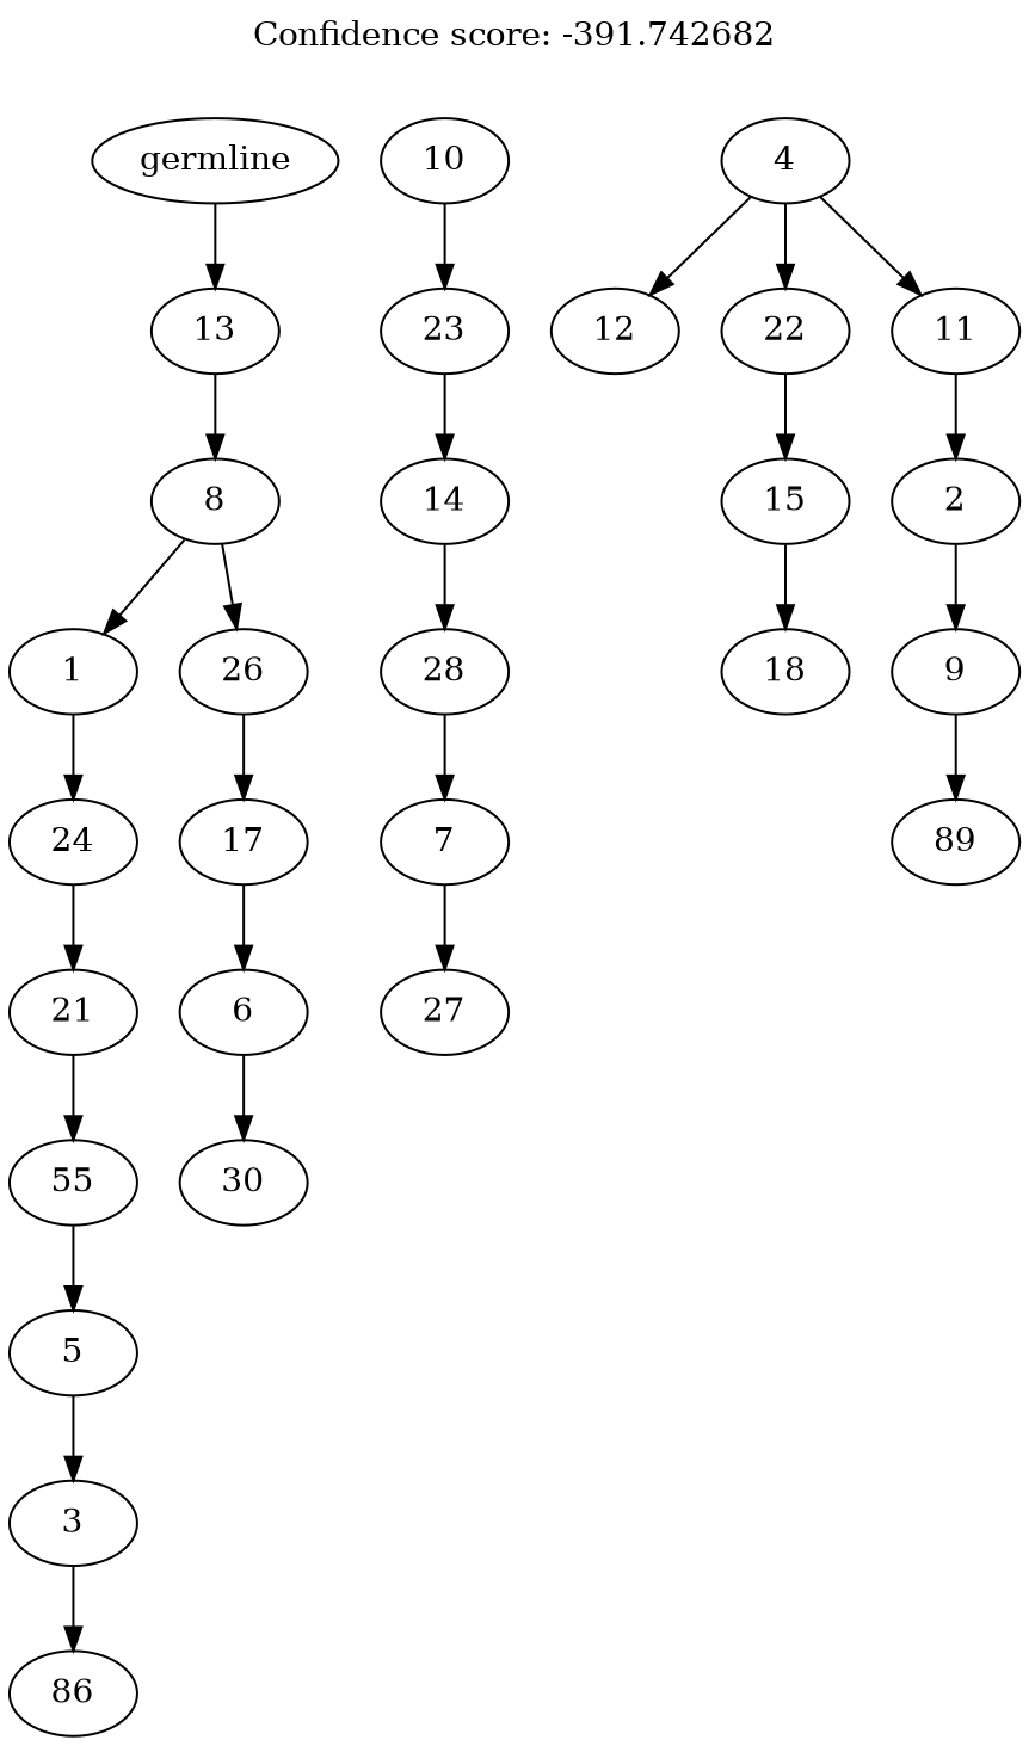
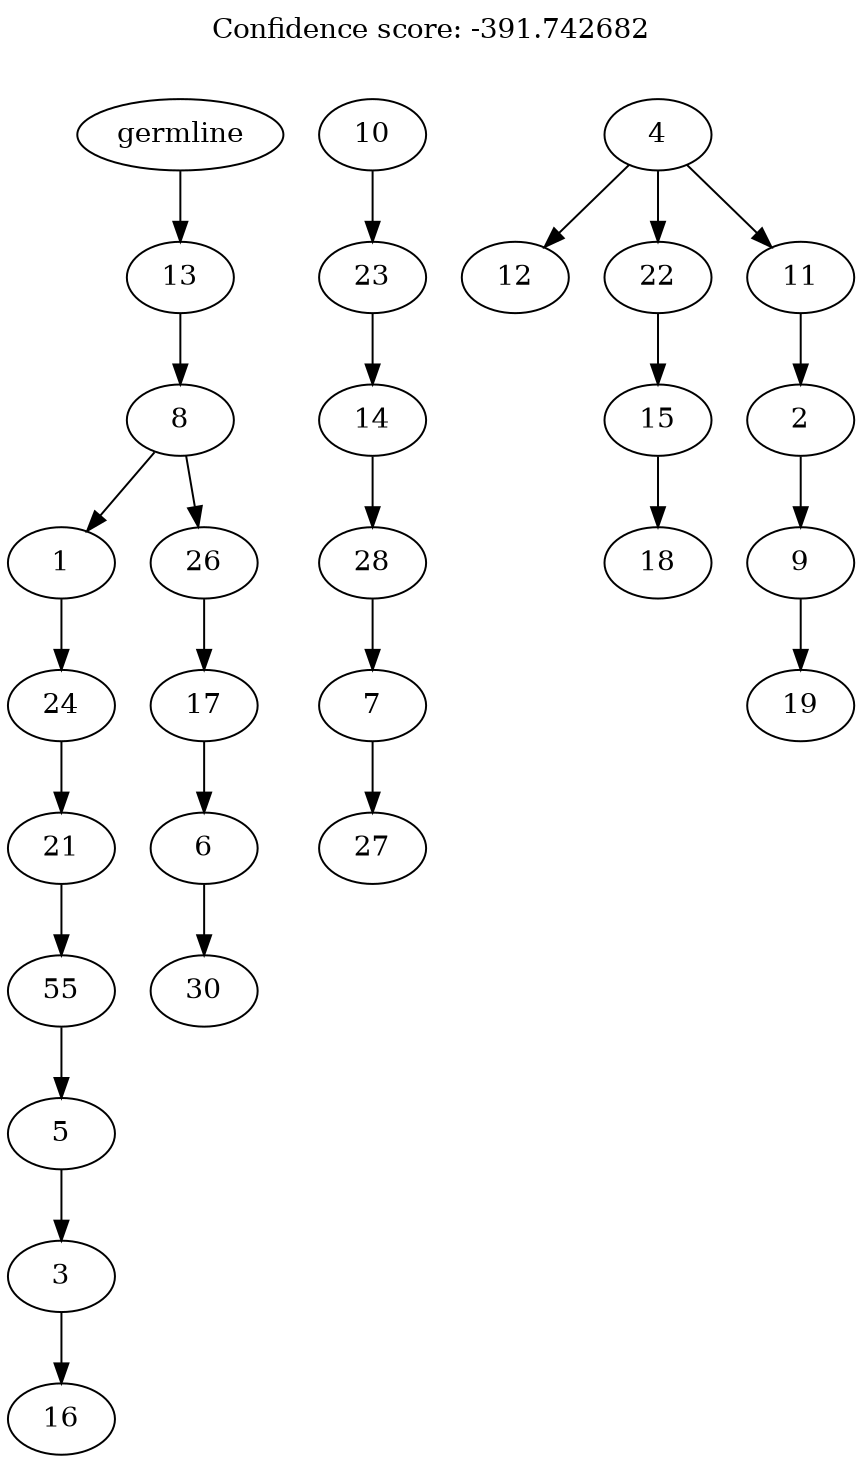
  digraph {
    label="Confidence score: -391.742682"
    labelloc=t
    n1 [label=3]
-   n2 [label=86]
+   n2 [label=16]
    n3 [label=5]
    n4 [label=55]
    n5 [label=21]
    n6 [label=24]
    n7 [label=1]
    n8 [label=7]
    n9 [label=27]
    n10 [label=28]
    n11 [label=14]
    n12 [label=23]
    n13 [label=10]
    n14 [label=12]
    n15 [label=15]
    n16 [label=18]
    n17 [label=22]
    n18 [label=9]
-   n19 [label=89]
+   n19 [label=19]
    n20 [label=2]
    n21 [label=11]
    n22 [label=4]
    n23 [label=30]
    n24 [label=6]
    n25 [label=17]
    n26 [label=26]
    n27 [label=8]
    n28 [label=13]
    n29 [label=germline]
    n1 -> n2
    n3 -> n1
    n4 -> n3
    n5 -> n4
    n6 -> n5
    n7 -> n6
    n8 -> n9
    n10 -> n8
    n11 -> n10
    n12 -> n11
    n13 -> n12
    n15 -> n16
    n17 -> n15
    n18 -> n19
    n20 -> n18
    n21 -> n20
    n22 -> n14
    n22 -> n17
    n22 -> n21
    n24 -> n23
    n25 -> n24
    n26 -> n25
    n27 -> n7
    n27 -> n26
    n28 -> n27
    n29 -> n28
  }
